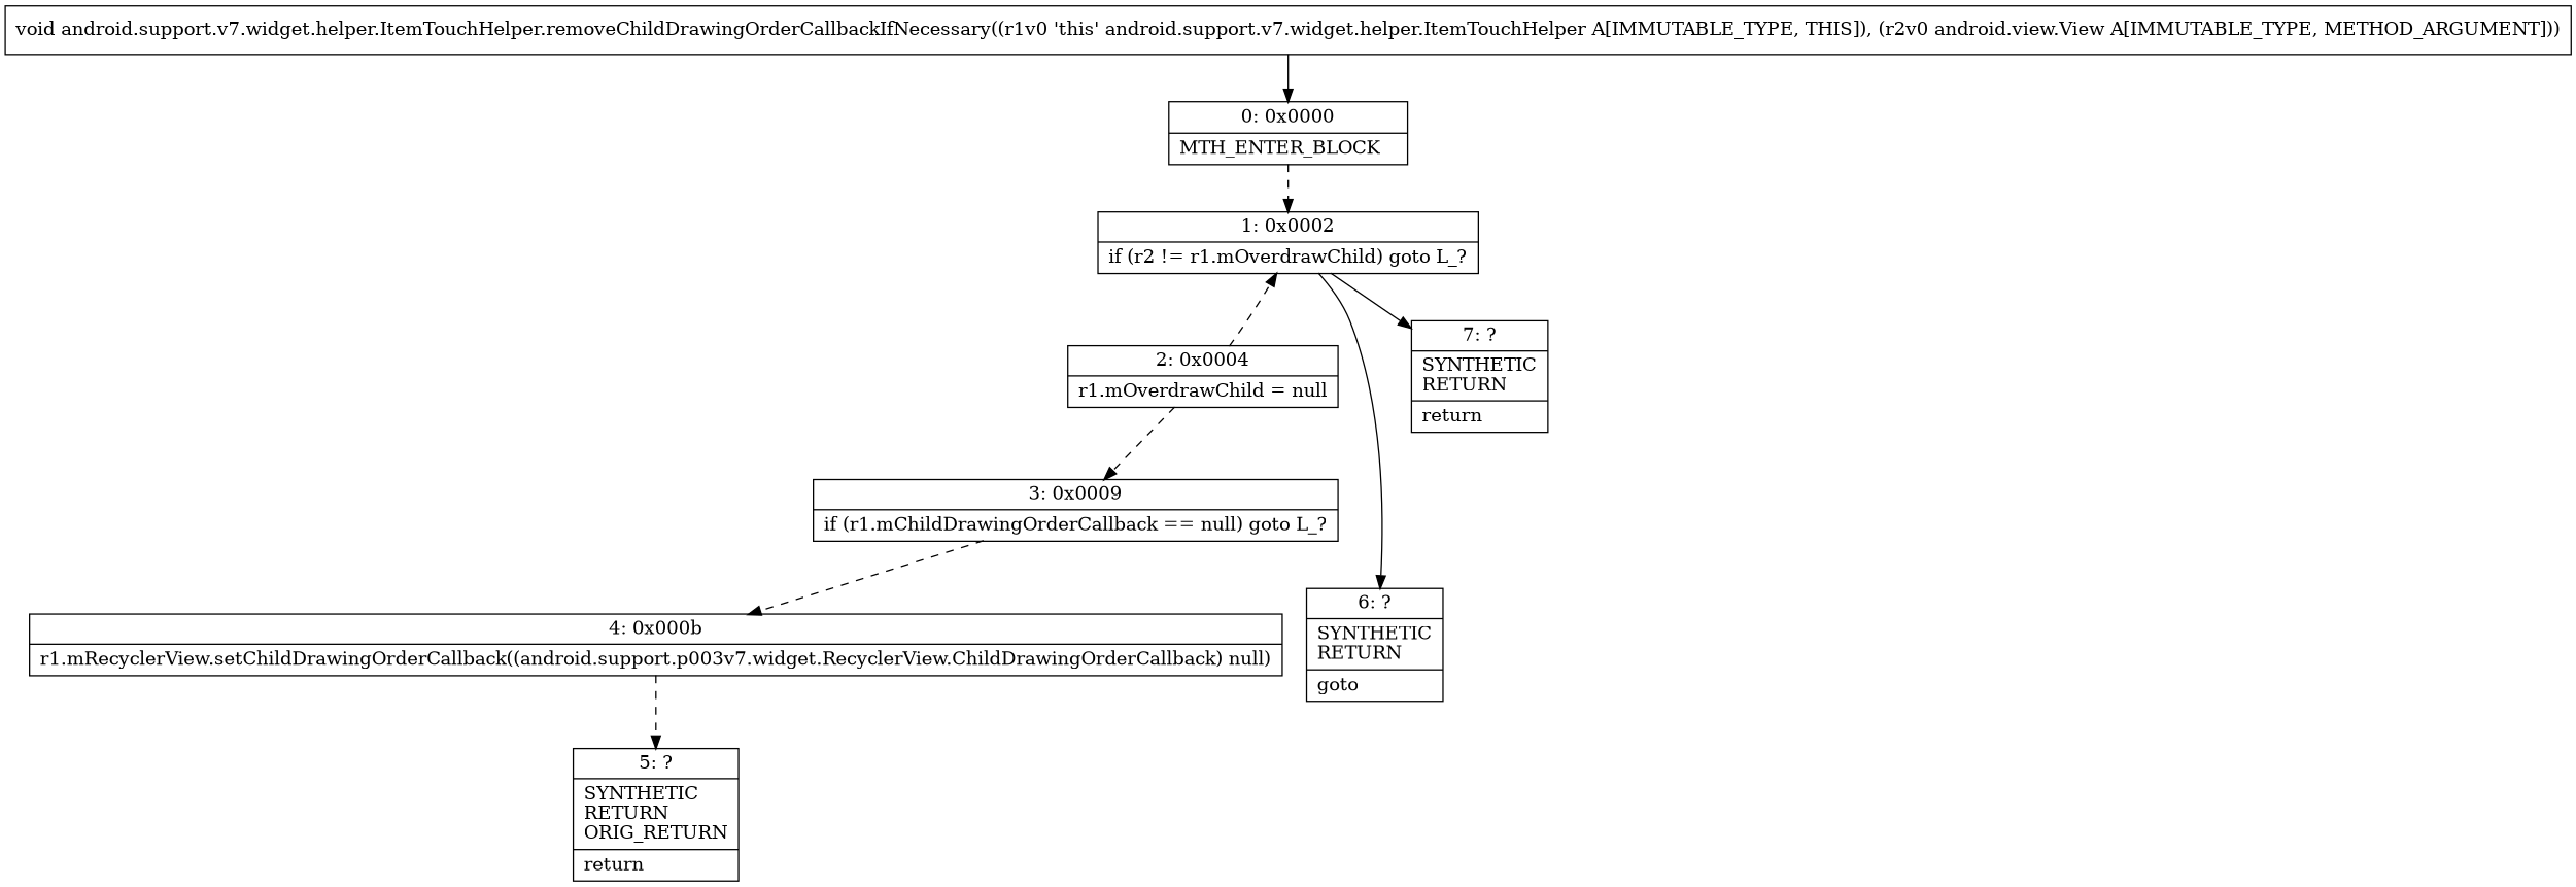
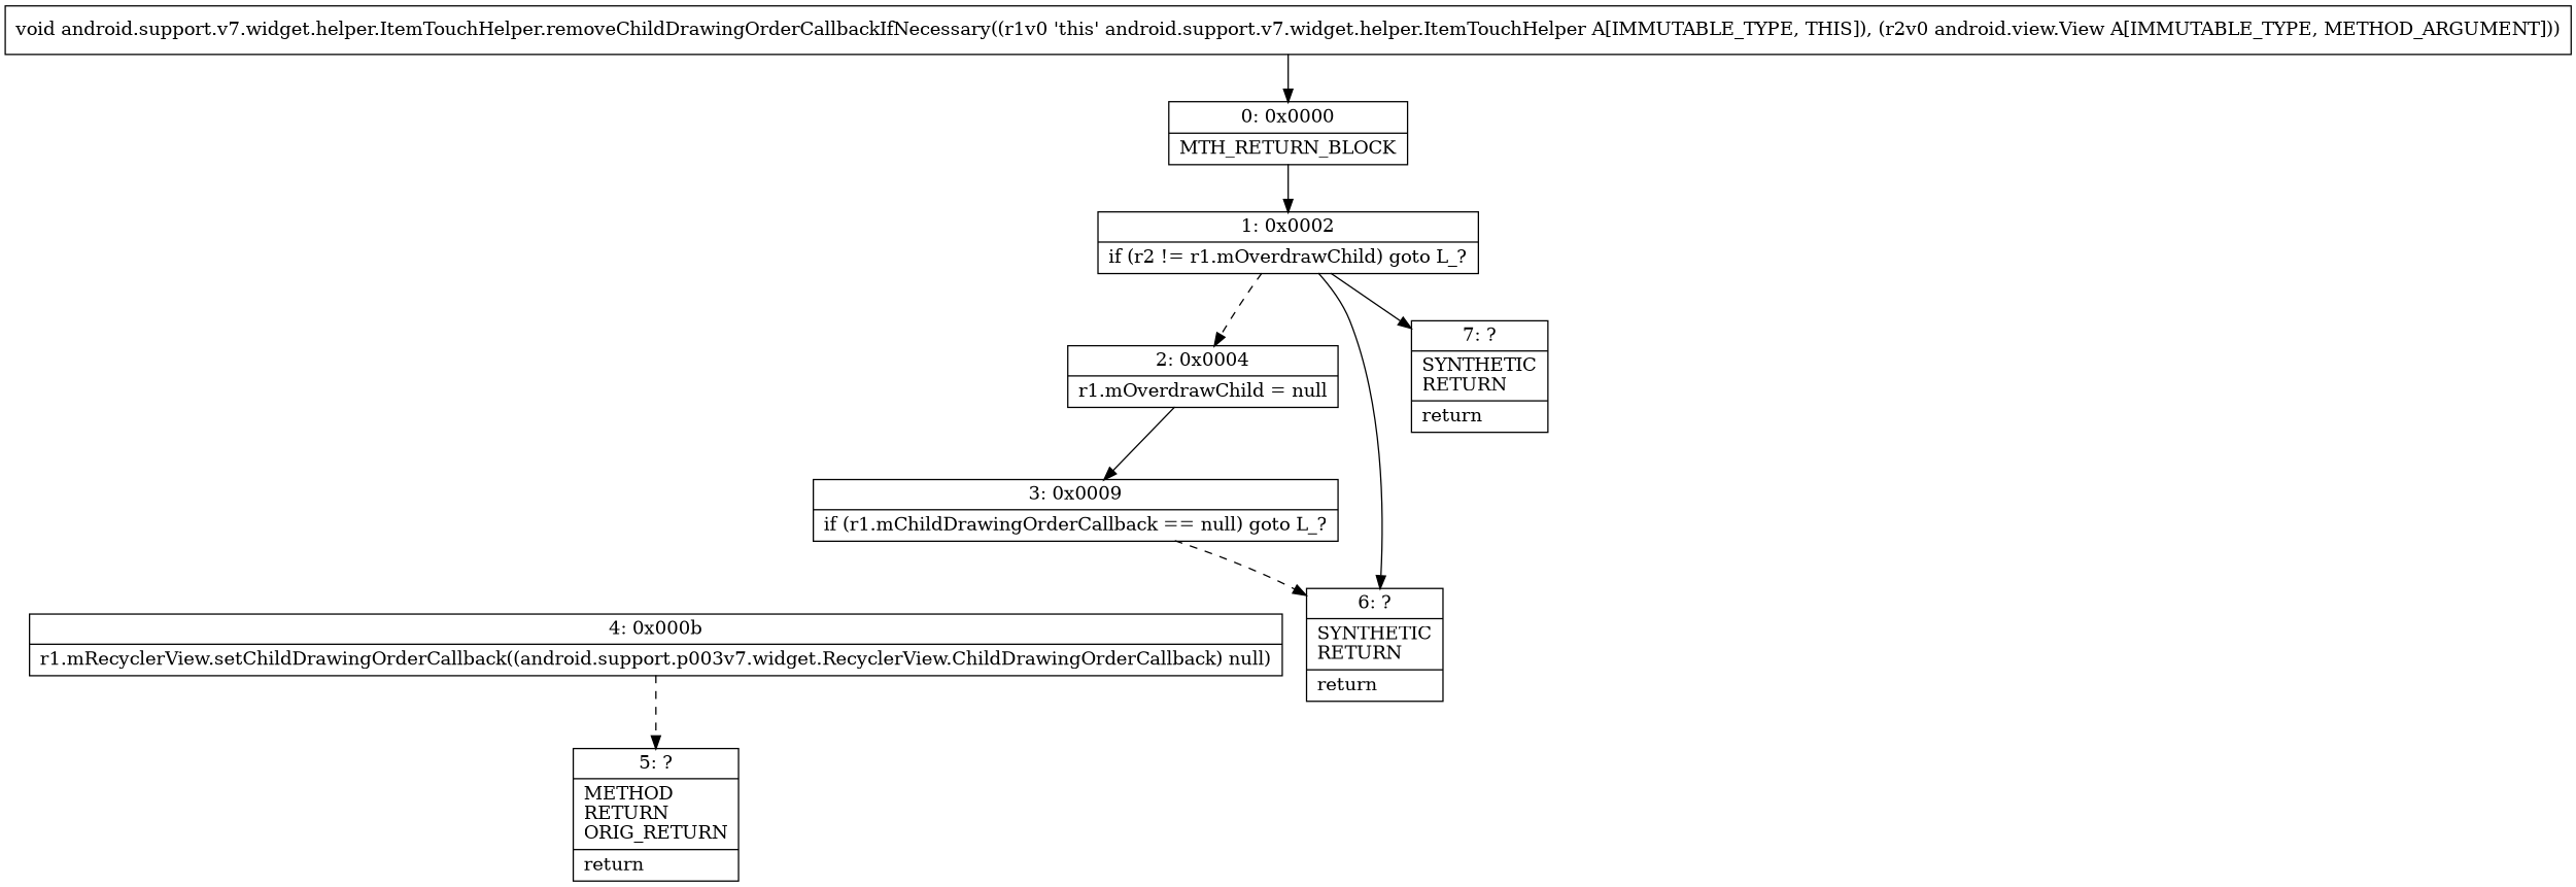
  digraph {
    node [shape=record]
-   n1 [label="{0\:\ 0x0000|MTH_ENTER_BLOCK\l}"]
+   n1 [label="{0\:\ 0x0000|MTH_RETURN_BLOCK\l}"]
    n2 [label="{1\:\ 0x0002|if (r2 != r1.mOverdrawChild) goto L_?\l}"]
    n3 [label="{2\:\ 0x0004|r1.mOverdrawChild = null\l}"]
-   n4 [label="{6\:\ ?|SYNTHETIC\lRETURN\l|goto\l}"]
+   n4 [label="{6\:\ ?|SYNTHETIC\lRETURN\l|return\l}"]
    n5 [label="{7\:\ ?|SYNTHETIC\lRETURN\l|return\l}"]
    n6 [label="{3\:\ 0x0009|if (r1.mChildDrawingOrderCallback == null) goto L_?\l}"]
    n7 [label="{4\:\ 0x000b|r1.mRecyclerView.setChildDrawingOrderCallback((android.support.p003v7.widget.RecyclerView.ChildDrawingOrderCallback) null)\l}"]
-   n8 [label="{5\:\ ?|SYNTHETIC\lRETURN\lORIG_RETURN\l|return\l}"]
+   n8 [label="{5\:\ ?|METHOD\lRETURN\lORIG_RETURN\l|return\l}"]
    n9 [label="{void android.support.v7.widget.helper.ItemTouchHelper.removeChildDrawingOrderCallbackIfNecessary((r1v0 'this' android.support.v7.widget.helper.ItemTouchHelper A[IMMUTABLE_TYPE, THIS]), (r2v0 android.view.View A[IMMUTABLE_TYPE, METHOD_ARGUMENT])) }"]
-   n1 -> n2 [style=dashed]
-   n3 -> n2 [style=dashed]
+   n1 -> n2
+   n2 -> n3 [style=dashed]
    n2 -> n4
    n2 -> n5
-   n3 -> n6 [style=dashed]
-   n6 -> n7 [style=dashed]
+   n3 -> n6
+   n6 -> n4 [style=dashed]
    n7 -> n8 [style=dashed]
    n9 -> n1
  }
